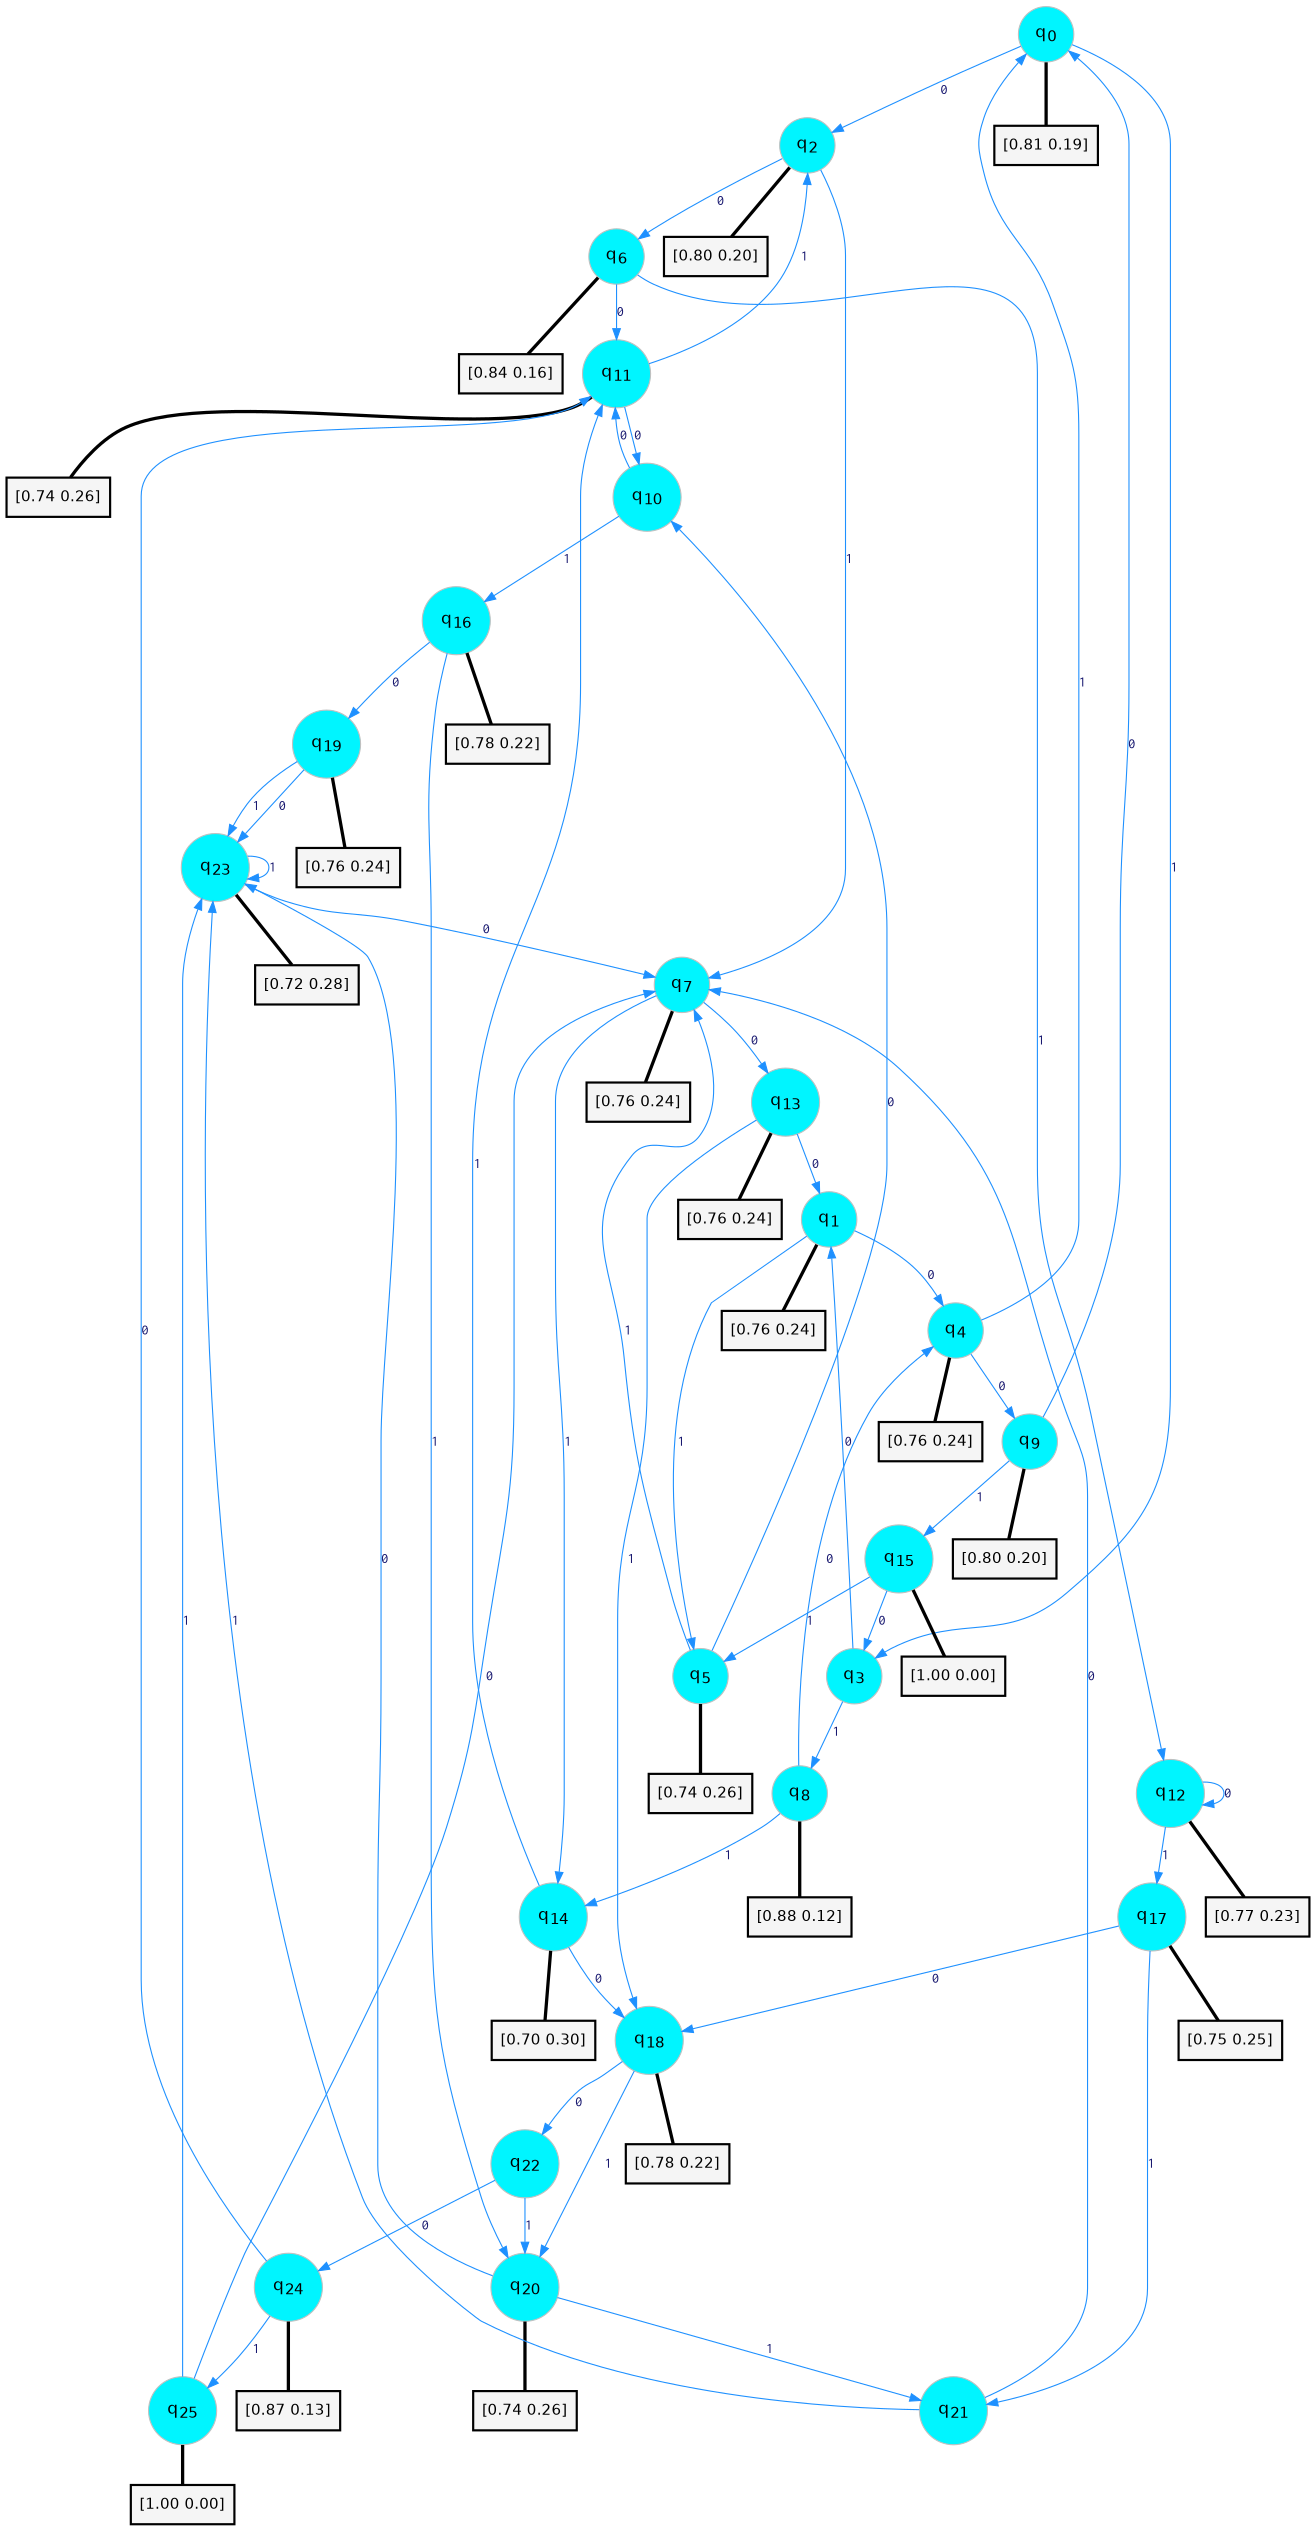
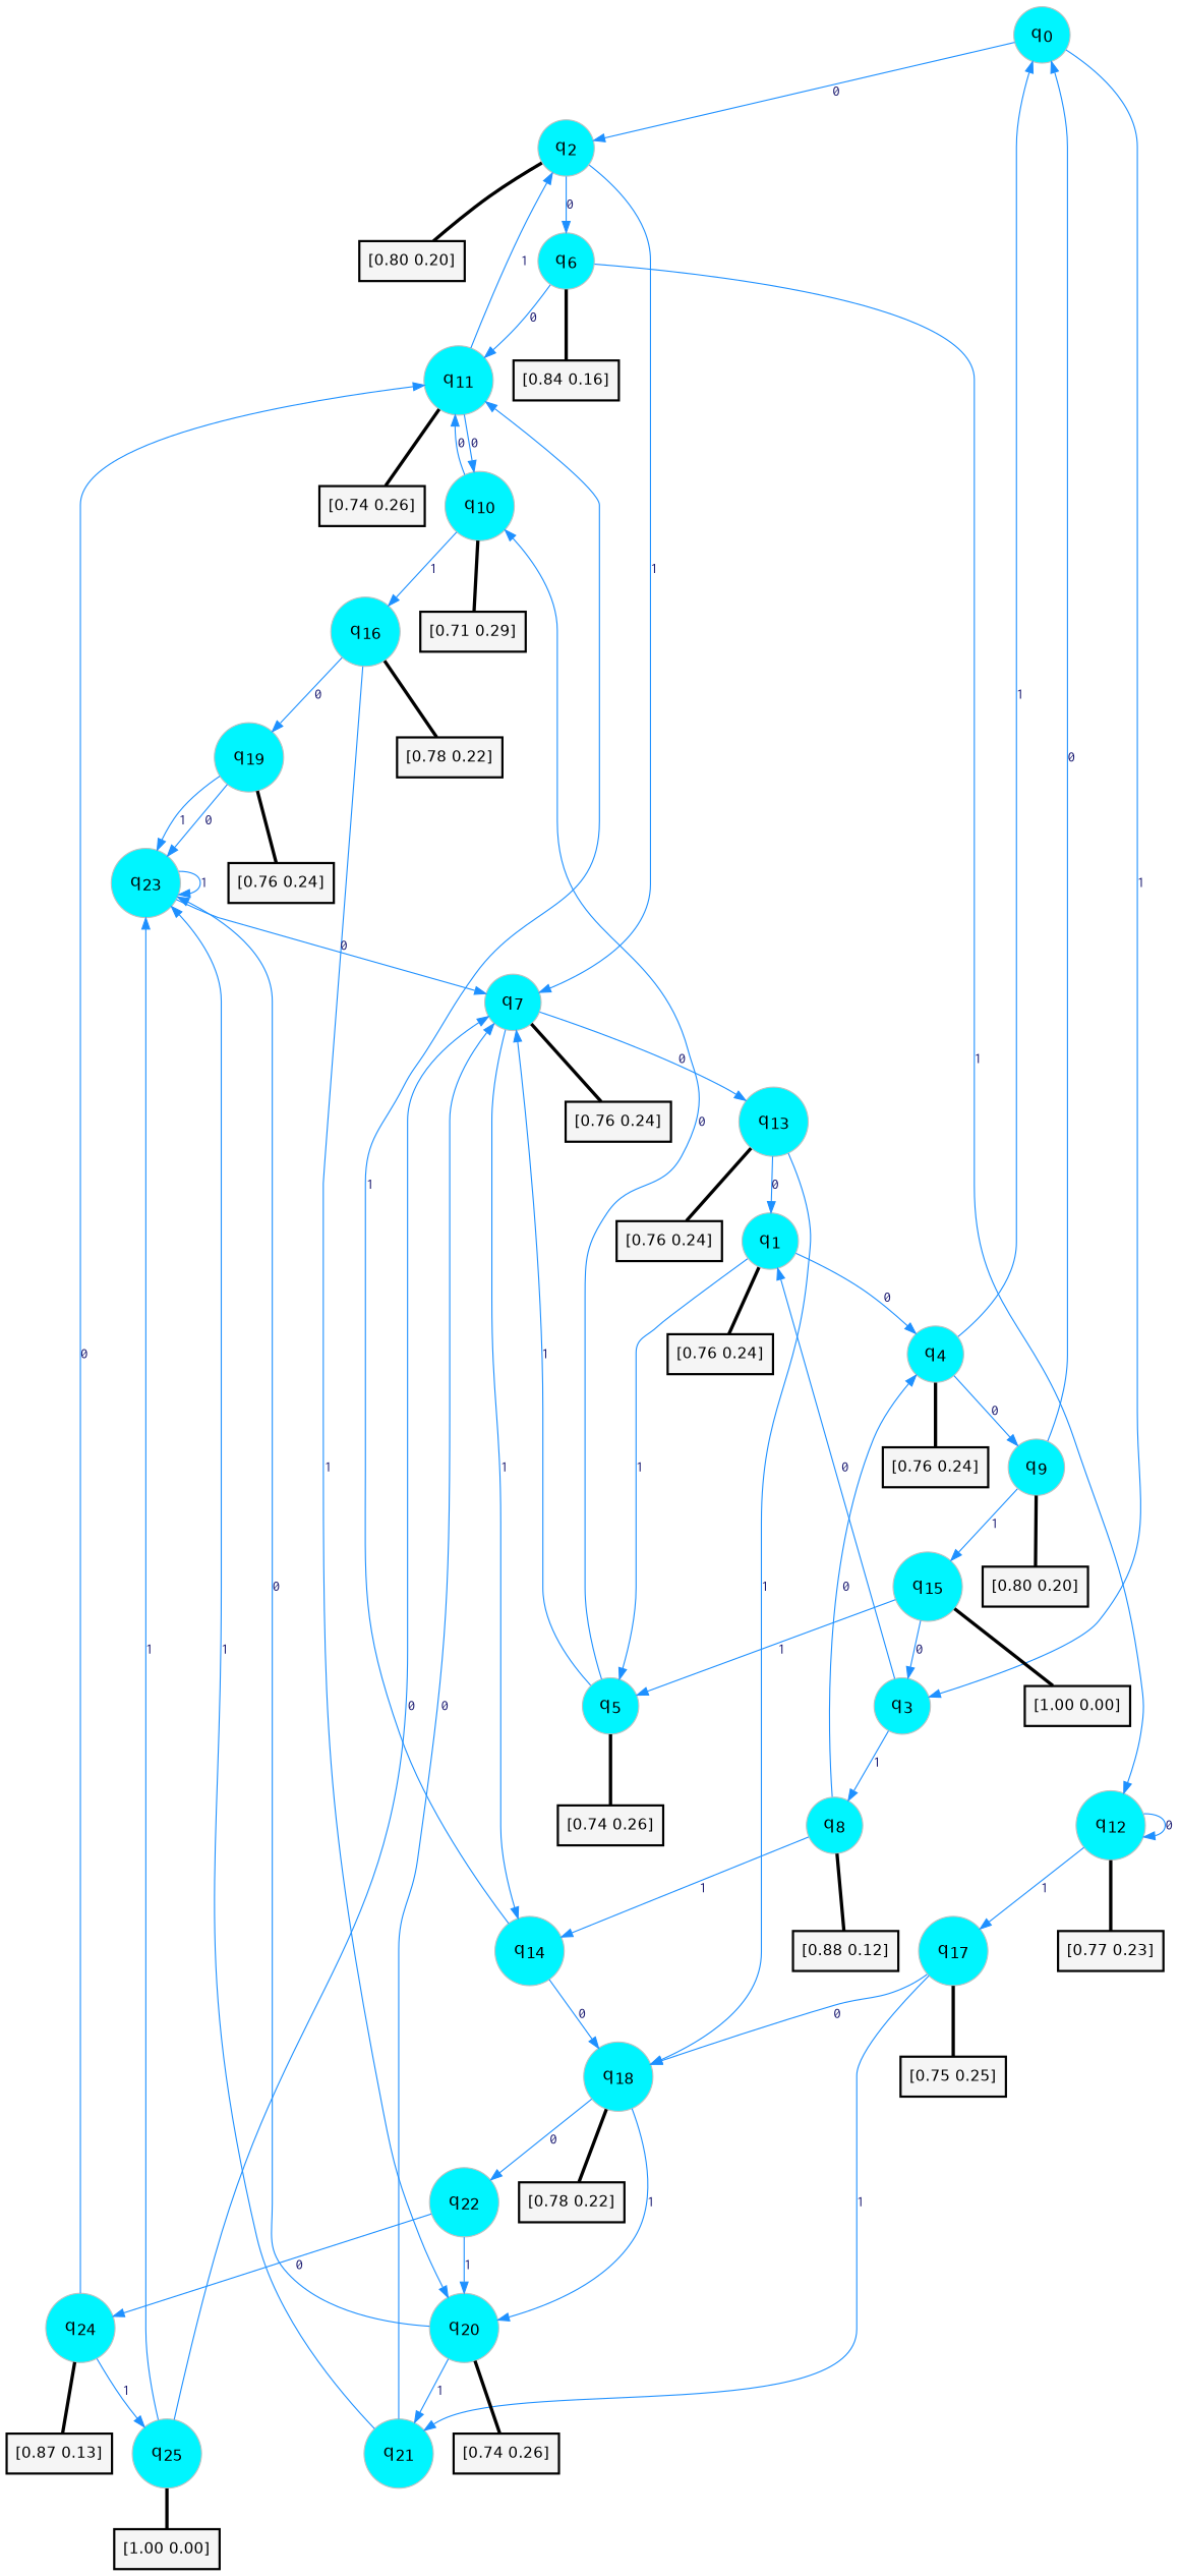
  digraph {
    rankdir=TD
    node [color=gray fillcolor=turquoise1 fontcolor=black fontname=Helvetica fontsize=16 fontweight=bold shape=circle style=filled]
    edge [arrowsize=1 color=dodgerblue1 fontcolor=midnightblue fontname=courier fontweight=bold penwidth=1 style=solid weight=20]
    n1 [label=<q<SUB>0</SUB>>]
    n2 [label=<q<SUB>2</SUB>>]
    n3 [label=<q<SUB>3</SUB>>]
-   n4 [color=black fillcolor=whitesmoke fontsize=14 label="[0.81 0.19]" penwidth=2 shape=box]
    n5 [label=<q<SUB>6</SUB>>]
    n6 [label=<q<SUB>7</SUB>>]
    n7 [color=black fillcolor=whitesmoke fontsize=14 label="[0.80 0.20]" penwidth=2 shape=box]
    n8 [label=<q<SUB>1</SUB>>]
    n9 [label=<q<SUB>8</SUB>>]
    n10 [label=<q<SUB>4</SUB>>]
    n11 [label=<q<SUB>5</SUB>>]
    n12 [color=black fillcolor=whitesmoke fontsize=14 label="[0.76 0.24]" penwidth=2 shape=box]
    n13 [label=<q<SUB>9</SUB>>]
    n14 [color=black fillcolor=whitesmoke fontsize=14 label="[0.76 0.24]" penwidth=2 shape=box]
    n15 [label=<q<SUB>10</SUB>>]
    n16 [color=black fillcolor=whitesmoke fontsize=14 label="[0.74 0.26]" penwidth=2 shape=box]
    n17 [label=<q<SUB>11</SUB>>]
    n18 [label=<q<SUB>12</SUB>>]
    n19 [color=black fillcolor=whitesmoke fontsize=14 label="[0.84 0.16]" penwidth=2 shape=box]
    n20 [label=<q<SUB>13</SUB>>]
    n21 [label=<q<SUB>14</SUB>>]
    n22 [color=black fillcolor=whitesmoke fontsize=14 label="[0.76 0.24]" penwidth=2 shape=box]
    n23 [color=black fillcolor=whitesmoke fontsize=14 label="[0.88 0.12]" penwidth=2 shape=box]
    n24 [label=<q<SUB>15</SUB>>]
    n25 [color=black fillcolor=whitesmoke fontsize=14 label="[0.80 0.20]" penwidth=2 shape=box]
    n26 [label=<q<SUB>16</SUB>>]
+   n27 [color=black fillcolor=whitesmoke fontsize=14 label="[0.71 0.29]" penwidth=2 shape=box]
    n28 [color=black fillcolor=whitesmoke fontsize=14 label="[0.74 0.26]" penwidth=2 shape=box]
    n29 [label=<q<SUB>17</SUB>>]
    n30 [color=black fillcolor=whitesmoke fontsize=14 label="[0.77 0.23]" penwidth=2 shape=box]
    n31 [label=<q<SUB>18</SUB>>]
    n32 [color=black fillcolor=whitesmoke fontsize=14 label="[0.76 0.24]" penwidth=2 shape=box]
-   n33 [color=black fillcolor=whitesmoke fontsize=14 label="[0.70 0.30]" penwidth=2 shape=box]
    n34 [color=black fillcolor=whitesmoke fontsize=14 label="[1.00 0.00]" penwidth=2 shape=box]
    n35 [label=<q<SUB>19</SUB>>]
    n36 [label=<q<SUB>20</SUB>>]
    n37 [color=black fillcolor=whitesmoke fontsize=14 label="[0.78 0.22]" penwidth=2 shape=box]
    n38 [label=<q<SUB>21</SUB>>]
    n39 [color=black fillcolor=whitesmoke fontsize=14 label="[0.75 0.25]" penwidth=2 shape=box]
    n40 [label=<q<SUB>22</SUB>>]
    n41 [color=black fillcolor=whitesmoke fontsize=14 label="[0.78 0.22]" penwidth=2 shape=box]
    n42 [label=<q<SUB>23</SUB>>]
    n43 [color=black fillcolor=whitesmoke fontsize=14 label="[0.76 0.24]" penwidth=2 shape=box]
    n44 [color=black fillcolor=whitesmoke fontsize=14 label="[0.74 0.26]" penwidth=2 shape=box]
    n45 [label=<q<SUB>24</SUB>>]
-   n46 [color=black fillcolor=whitesmoke fontsize=14 label="[0.72 0.28]" penwidth=2 shape=box]
    n47 [label=<q<SUB>25</SUB>>]
    n48 [color=black fillcolor=whitesmoke fontsize=14 label="[0.87 0.13]" penwidth=2 shape=box]
    n49 [color=black fillcolor=whitesmoke fontsize=14 label="[1.00 0.00]" penwidth=2 shape=box]
    n1 -> n2 [label=0]
    n1 -> n3 [label=1]
-   n1 -> n4 [arrowhead=none color=black penwidth=3]
    n2 -> n5 [label=0]
    n2 -> n6 [label=1]
    n2 -> n7 [arrowhead=none color=black penwidth=3]
    n3 -> n8 [label=0]
    n3 -> n9 [label=1]
    n5 -> n17 [label=0]
    n5 -> n18 [label=1]
    n5 -> n19 [arrowhead=none color=black penwidth=3]
    n6 -> n20 [label=0]
    n6 -> n21 [label=1]
    n6 -> n22 [arrowhead=none color=black penwidth=3]
    n8 -> n10 [label=0]
    n8 -> n11 [label=1]
    n8 -> n12 [arrowhead=none color=black penwidth=3]
    n9 -> n10 [label=0]
    n9 -> n21 [label=1]
    n9 -> n23 [arrowhead=none color=black penwidth=3]
    n10 -> n1 [label=1]
    n10 -> n13 [label=0]
    n10 -> n14 [arrowhead=none color=black penwidth=3]
    n11 -> n6 [label=1]
    n11 -> n15 [label=0]
    n11 -> n16 [arrowhead=none color=black penwidth=3]
    n13 -> n1 [label=0]
    n13 -> n24 [label=1]
    n13 -> n25 [arrowhead=none color=black penwidth=3]
    n15 -> n17 [label=0]
    n15 -> n26 [label=1]
+   n15 -> n27 [arrowhead=none color=black penwidth=3]
    n17 -> n2 [label=1]
    n17 -> n15 [label=0]
    n17 -> n28 [arrowhead=none color=black penwidth=3]
    n18 -> n18 [label=0]
    n18 -> n29 [label=1]
    n18 -> n30 [arrowhead=none color=black penwidth=3]
    n20 -> n8 [label=0]
    n20 -> n31 [label=1]
    n20 -> n32 [arrowhead=none color=black penwidth=3]
    n21 -> n17 [label=1]
    n21 -> n31 [label=0]
-   n21 -> n33 [arrowhead=none color=black penwidth=3]
    n24 -> n3 [label=0]
    n24 -> n11 [label=1]
    n24 -> n34 [arrowhead=none color=black penwidth=3]
    n26 -> n35 [label=0]
    n26 -> n36 [label=1]
    n26 -> n37 [arrowhead=none color=black penwidth=3]
    n29 -> n31 [label=0]
    n29 -> n38 [label=1]
    n29 -> n39 [arrowhead=none color=black penwidth=3]
    n31 -> n36 [label=1]
    n31 -> n40 [label=0]
    n31 -> n41 [arrowhead=none color=black penwidth=3]
    n35 -> n42 [label=0]
    n35 -> n42 [label=1]
    n35 -> n43 [arrowhead=none color=black penwidth=3]
    n36 -> n38 [label=1]
    n36 -> n42 [label=0]
    n36 -> n44 [arrowhead=none color=black penwidth=3]
    n38 -> n6 [label=0]
    n38 -> n42 [label=1]
    n40 -> n36 [label=1]
    n40 -> n45 [label=0]
    n42 -> n6 [label=0]
    n42 -> n42 [label=1]
-   n42 -> n46 [arrowhead=none color=black penwidth=3]
    n45 -> n17 [label=0]
    n45 -> n47 [label=1]
    n45 -> n48 [arrowhead=none color=black penwidth=3]
    n47 -> n6 [label=0]
    n47 -> n42 [label=1]
    n47 -> n49 [arrowhead=none color=black penwidth=3]
  }
